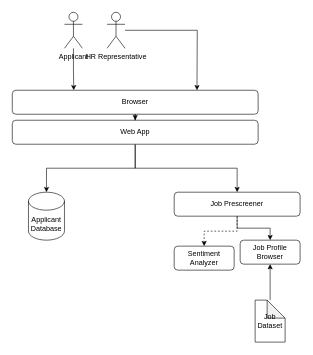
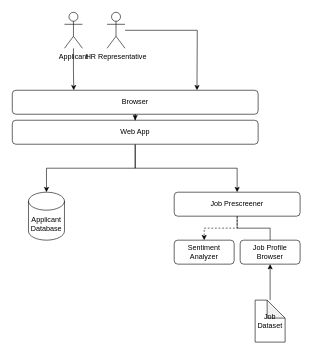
  <mxCell id="0" />
  <mxCell id="1" parent="0" />
  <mxCell id="2" style="edgeStyle=orthogonalEdgeStyle;rounded=0;orthogonalLoop=1;jettySize=auto;html=1;" edge="1" parent="1" source="3" target="10"><mxGeometry relative="1" as="geometry" /></mxCell>
  <mxCell id="3" value="Browser" style="rounded=1;whiteSpace=wrap;html=1;" vertex="1" parent="1"><mxGeometry x="20" y="150" width="410" height="40" as="geometry" /></mxCell>
  <mxCell id="4" style="edgeStyle=orthogonalEdgeStyle;rounded=0;orthogonalLoop=1;jettySize=auto;html=1;entryX=0.25;entryY=0;entryDx=0;entryDy=0;" edge="1" parent="1" source="5" target="3"><mxGeometry relative="1" as="geometry" /></mxCell>
  <mxCell id="5" value="Applicant" style="shape=umlActor;verticalLabelPosition=bottom;verticalAlign=top;html=1;outlineConnect=0;" vertex="1" parent="1"><mxGeometry x="107" y="20" width="30" height="60" as="geometry" /></mxCell>
  <mxCell id="6" style="edgeStyle=orthogonalEdgeStyle;rounded=0;orthogonalLoop=1;jettySize=auto;html=1;" edge="1" parent="1" source="7"><mxGeometry relative="1" as="geometry"><mxPoint x="328" y="150" as="targetPoint" /></mxGeometry></mxCell>
  <mxCell id="7" value="HR Representative" style="shape=umlActor;verticalLabelPosition=bottom;verticalAlign=top;html=1;outlineConnect=0;" vertex="1" parent="1"><mxGeometry x="178" y="20" width="30" height="60" as="geometry" /></mxCell>
  <mxCell id="8" style="edgeStyle=orthogonalEdgeStyle;rounded=0;orthogonalLoop=1;jettySize=auto;html=1;" edge="1" parent="1" source="10" target="13"><mxGeometry relative="1" as="geometry" /></mxCell>
  <mxCell id="9" style="edgeStyle=orthogonalEdgeStyle;rounded=0;orthogonalLoop=1;jettySize=auto;html=1;" edge="1" parent="1" source="10" target="16"><mxGeometry relative="1" as="geometry" /></mxCell>
  <mxCell id="10" value="Web App" style="rounded=1;whiteSpace=wrap;html=1;" vertex="1" parent="1"><mxGeometry x="20" y="200" width="410" height="40" as="geometry" /></mxCell>
  <mxCell id="11" style="edgeStyle=orthogonalEdgeStyle;rounded=0;orthogonalLoop=1;jettySize=auto;html=1;entryX=0.5;entryY=0;entryDx=0;entryDy=0;dashed=1;" edge="1" parent="1" source="13" target="18"><mxGeometry relative="1" as="geometry" /></mxCell>
- <mxCell id="12" style="edgeStyle=orthogonalEdgeStyle;rounded=0;orthogonalLoop=1;jettySize=auto;html=1;entryX=0.5;entryY=0;entryDx=0;entryDy=0;" edge="1" parent="1" source="13" target="17"><mxGeometry relative="1" as="geometry" /></mxCell>
+ <mxCell id="12" style="edgeStyle=orthogonalEdgeStyle;rounded=0;orthogonalLoop=1;jettySize=auto;html=1;entryX=0.5;entryY=0;entryDx=0;entryDy=0;endArrow=none;" edge="1" parent="1" source="13" target="17"><mxGeometry relative="1" as="geometry" /></mxCell>
  <mxCell id="13" value="Job Prescreener" style="rounded=1;whiteSpace=wrap;html=1;" vertex="1" parent="1"><mxGeometry x="290" y="320" width="210" height="40" as="geometry" /></mxCell>
  <mxCell id="14" style="edgeStyle=orthogonalEdgeStyle;rounded=0;orthogonalLoop=1;jettySize=auto;html=1;entryX=0.5;entryY=1;entryDx=0;entryDy=0;" edge="1" parent="1" source="15" target="17"><mxGeometry relative="1" as="geometry"><mxPoint x="480" y="520" as="sourcePoint" /><mxPoint x="650" y="515" as="targetPoint" /></mxGeometry></mxCell>
  <mxCell id="15" value="Job Dataset" style="shape=note;whiteSpace=wrap;html=1;backgroundOutline=1;darkOpacity=0.05;" vertex="1" parent="1"><mxGeometry x="425" y="500" width="50" height="70" as="geometry" /></mxCell>
  <mxCell id="16" value="Applicant Database" style="shape=cylinder3;whiteSpace=wrap;html=1;boundedLbl=1;backgroundOutline=1;size=15;" vertex="1" parent="1"><mxGeometry x="47" y="320" width="60" height="80" as="geometry" /></mxCell>
  <mxCell id="17" value="Job Profile Browser" style="rounded=1;whiteSpace=wrap;html=1;" vertex="1" parent="1"><mxGeometry x="400" y="400" width="100" height="40" as="geometry" /></mxCell>
- <mxCell id="18" value="Sentiment Analyzer" style="rounded=1;whiteSpace=wrap;html=1;" vertex="1" parent="1"><mxGeometry x="290" y="410" width="100" height="40" as="geometry" /></mxCell>
+ <mxCell id="18" value="Sentiment Analyzer" style="rounded=1;whiteSpace=wrap;html=1;" vertex="1" parent="1"><mxGeometry x="290" y="400" width="100" height="40" as="geometry" /></mxCell>
